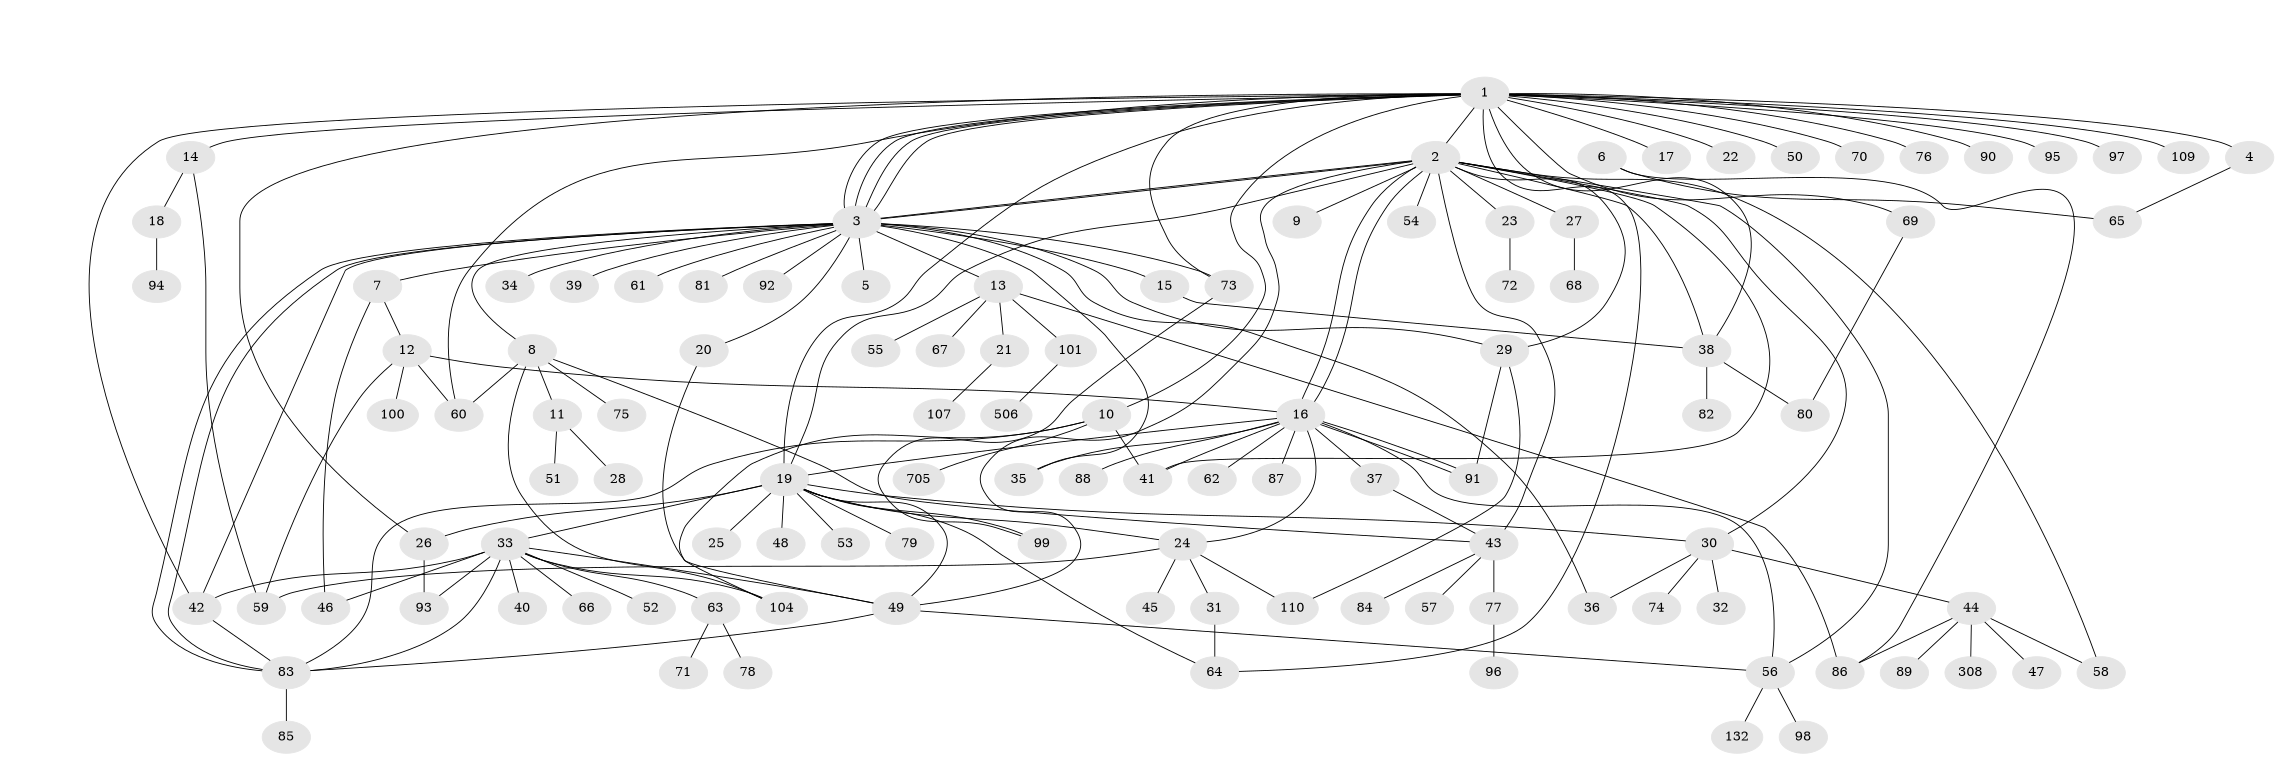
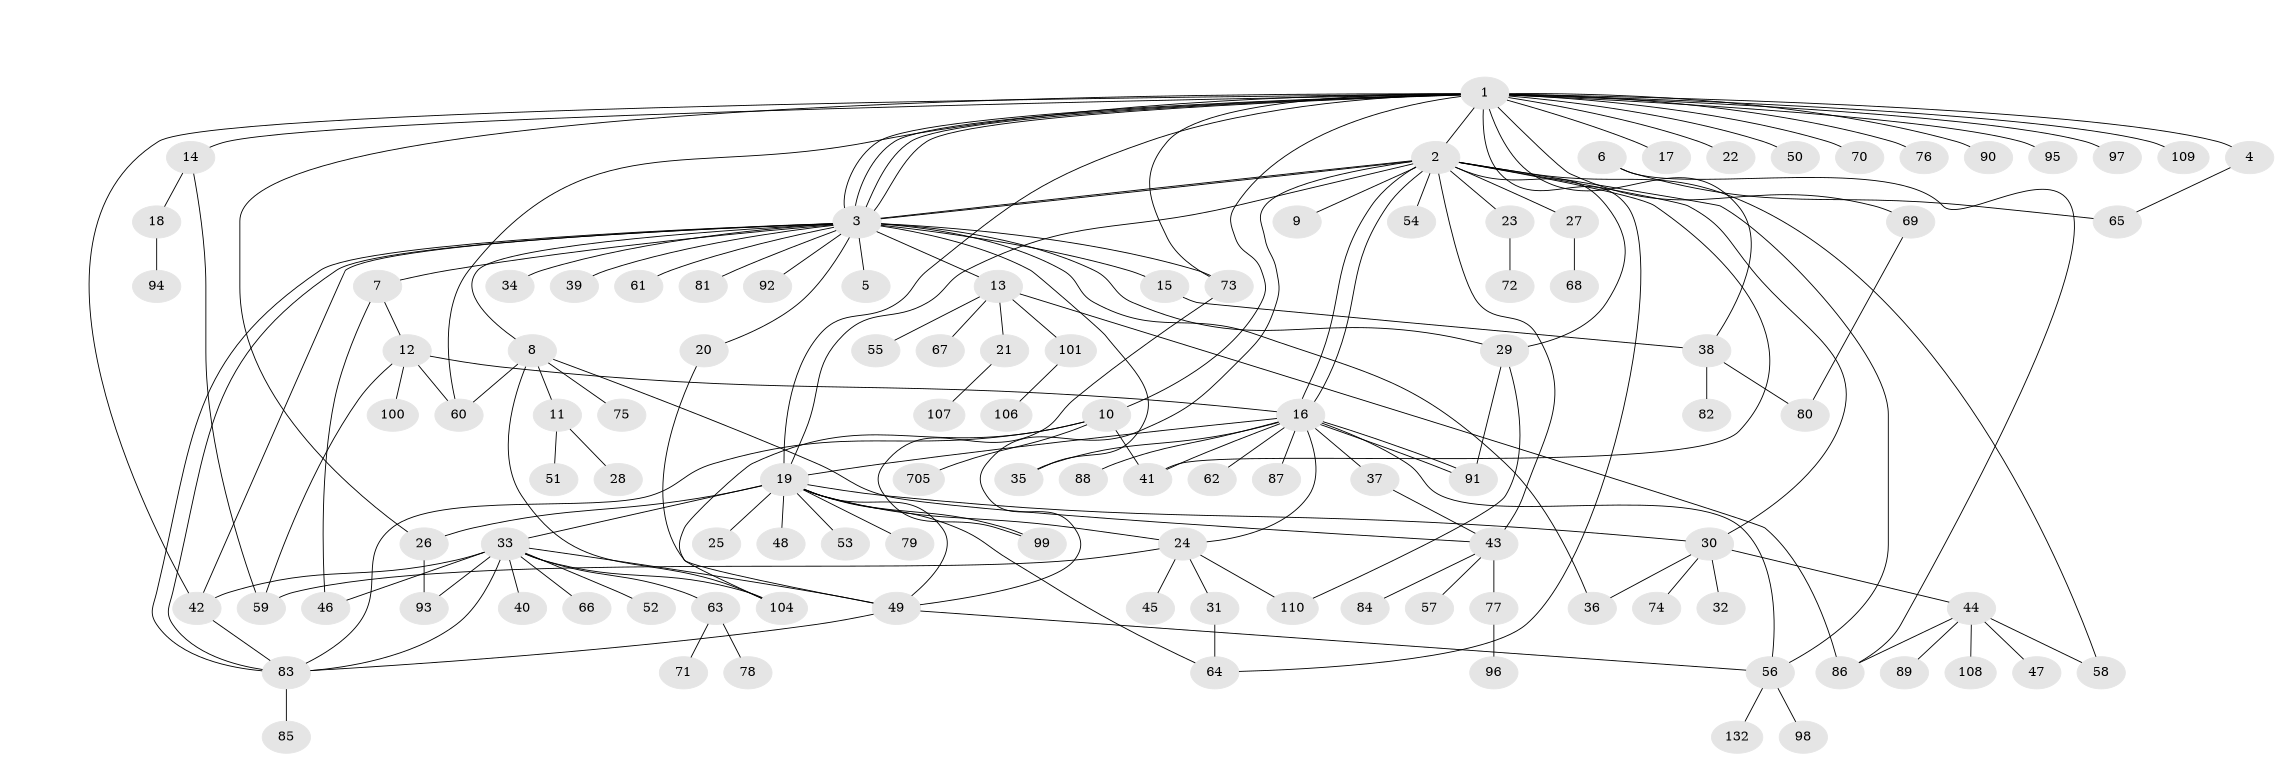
  graph {
    node [color=gray90 style=filled]
    1
    2
    3
    4
    10
    14
    17
    19
    22
    26
    38
    42
    50
    60
    64
    69
    70
    73
    76
    90
    95
    97
    109
    9
    16
    23
    27
    29
    30
    41
    43
    49
    54
    56
    58
    13
    5
    7
    8
    15
    20
    34
    35
    36
    39
    61
    81
    83
    92
    65
    104
    n52 [label=705]
    86
    21
    55
    67
    101
    59
    18
    24
    25
    33
    48
    53
    79
    99
    93
    80
    82
    37
    62
    87
    88
    91
    72
    68
    110
    32
    44
    74
    57
    77
    84
    98
    n85 [label=132]
    12
    46
    11
    75
    85
    6
    100
    28
    51
    107
-   106 [label=506]
+   106
    94
    31
    45
    40
    52
    63
    66
    47
    89
-   108 [label=308]
+   108
    71
    78
    96
    1 -- 2
    1 -- 3
    1 -- 3
    1 -- 3
    1 -- 3
    1 -- 4
    1 -- 10
    1 -- 14
    1 -- 17
    1 -- 19
    1 -- 22
    1 -- 26
    1 -- 38
    1 -- 42
    1 -- 50
    1 -- 60
    1 -- 64
    1 -- 69
    1 -- 70
    1 -- 73
    1 -- 76
    1 -- 90
    1 -- 95
    1 -- 97
    1 -- 109
    2 -- 3
    2 -- 3
    2 -- 19
-   2 -- 38
    2 -- 9
    2 -- 16
    2 -- 16
    2 -- 23
    2 -- 27
    2 -- 29
    2 -- 30
    2 -- 41
    2 -- 43
    2 -- 49
    2 -- 54
    2 -- 56
    2 -- 58
    3 -- 42
    3 -- 73
    3 -- 29
    3 -- 13
    3 -- 5
    3 -- 7
    3 -- 8
    3 -- 15
    3 -- 20
    3 -- 34
    3 -- 35
    3 -- 36
    3 -- 39
    3 -- 61
    3 -- 81
    3 -- 83
    3 -- 83
    3 -- 92
    4 -- 65
    10 -- 41
    10 -- 83
    10 -- 104
    10 -- n52
    14 -- 59
    14 -- 18
    19 -- 26
    19 -- 64
    19 -- 30
    19 -- 49
    19 -- 24
    19 -- 25
    19 -- 33
    19 -- 48
    19 -- 53
    19 -- 79
    19 -- 99
    26 -- 93
    38 -- 80
    38 -- 82
    42 -- 83
    69 -- 80
    73 -- 99
    16 -- 19
    16 -- 41
    16 -- 56
    16 -- 35
    16 -- 24
    16 -- 37
    16 -- 62
    16 -- 87
    16 -- 88
    16 -- 91
    16 -- 91
    23 -- 72
    27 -- 68
    29 -- 91
    29 -- 110
    30 -- 36
    30 -- 32
    30 -- 44
    30 -- 74
    43 -- 57
    43 -- 77
    43 -- 84
    49 -- 56
    49 -- 83
    56 -- 98
    56 -- n85
    13 -- 86
    13 -- 21
    13 -- 55
    13 -- 67
    13 -- 101
    7 -- 12
    7 -- 46
    8 -- 60
    8 -- 43
    8 -- 104
    8 -- 11
    8 -- 75
    15 -- 38
    20 -- 49
    83 -- 85
    21 -- 107
    101 -- 106
    18 -- 94
    24 -- 59
    24 -- 110
    24 -- 31
    24 -- 45
    33 -- 42
    33 -- 49
    33 -- 83
    33 -- 104
    33 -- 93
    33 -- 46
    33 -- 40
    33 -- 52
    33 -- 63
    33 -- 66
    37 -- 43
    44 -- 58
    44 -- 86
    44 -- 47
    44 -- 89
    44 -- 108
    77 -- 96
    12 -- 60
    12 -- 16
    12 -- 59
    12 -- 100
    11 -- 28
    11 -- 51
    6 -- 65
    6 -- 86
    31 -- 64
    63 -- 71
    63 -- 78
  }
